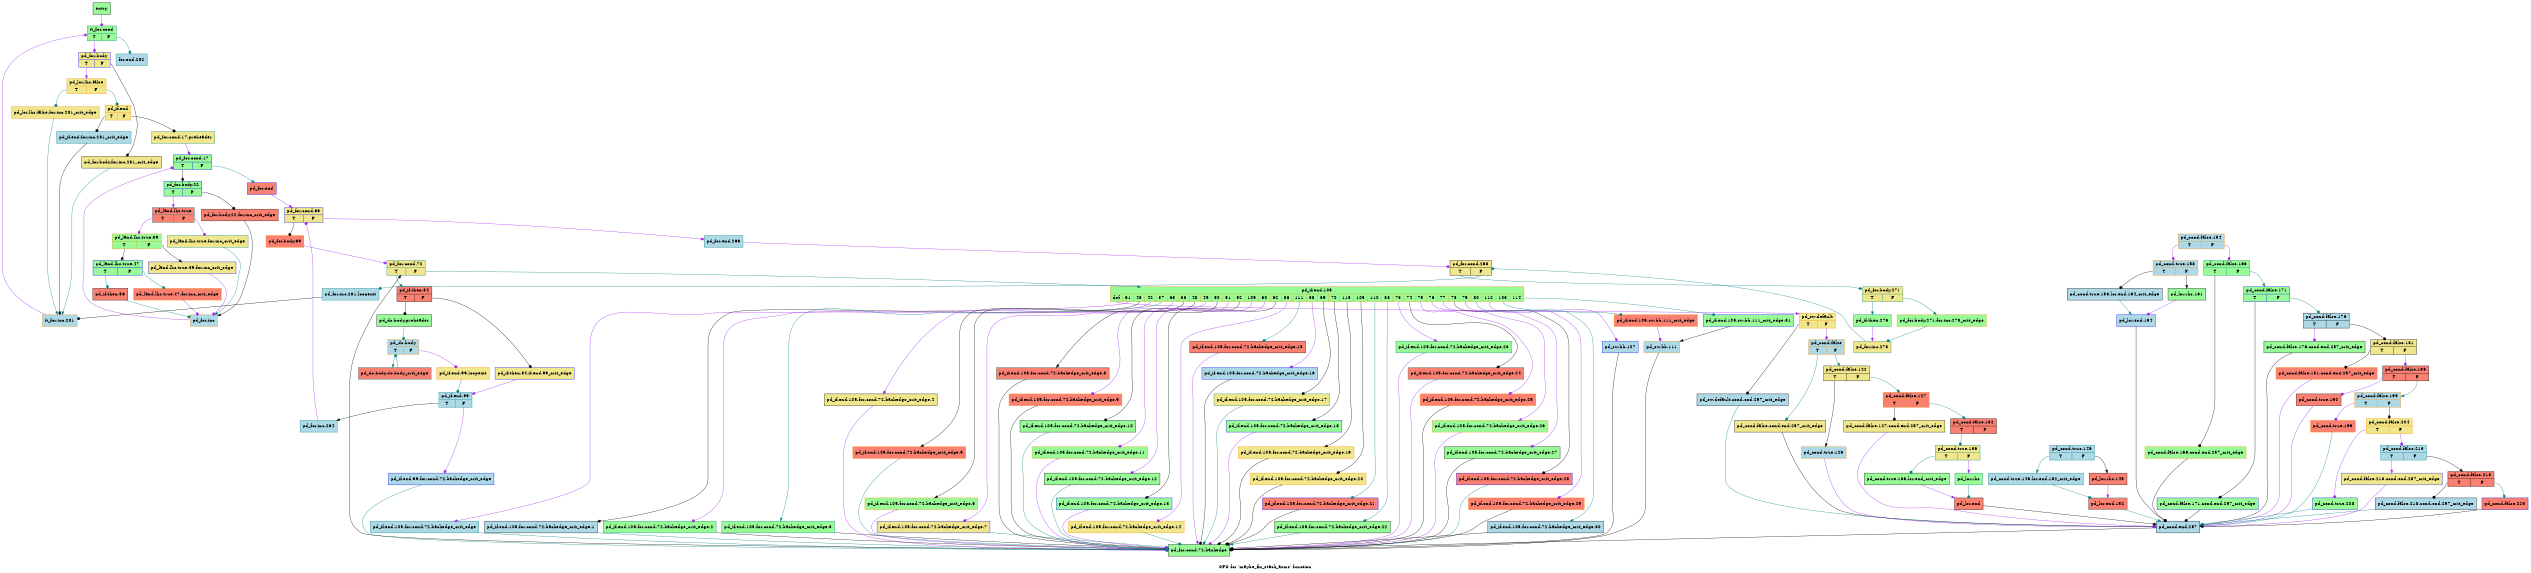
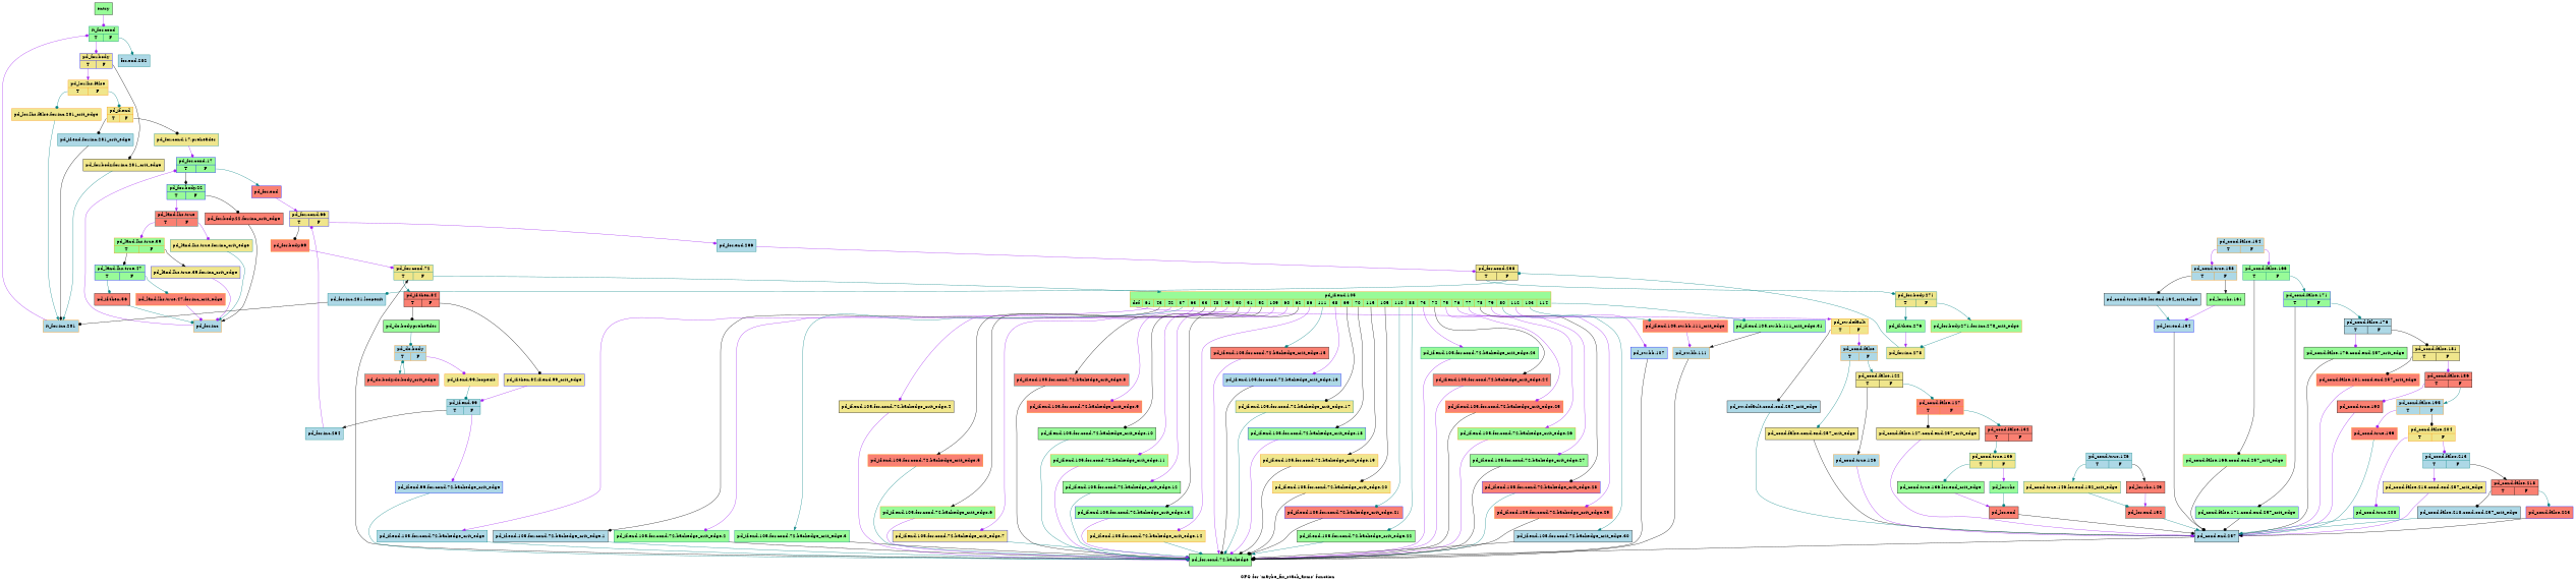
  digraph {
    label="CFG for 'maybe_fix_stack_asms' function"
    node [color=darkorange fillcolor=palegreen shape=record style=filled]
    edge [arrowhead=dot color=purple]
    n1 [color=black label="{entry}"]
    n2 [color=teal label="{it_for.cond|{<s0>T|<s1>F}}"]
    n3 [color=blue fillcolor=khaki label="{pd_for.body|{<s0>T|<s1>F}}"]
    n4 [color=teal fillcolor=lightblue label="{for.end.282}"]
    n5 [fillcolor=khaki label="{pd_lor.lhs.false|{<s0>T|<s1>F}}"]
    n6 [color=black fillcolor=khaki label="{pd_for.body.for.inc.281_crit_edge}"]
    n7 [fillcolor=khaki label="{pd_lor.lhs.false.for.inc.281_crit_edge}"]
    n8 [fillcolor=khaki label="{pd_if.end|{<s0>T|<s1>F}}"]
    n9 [fillcolor=lightblue label="{it_for.inc.281}"]
    n10 [color=teal fillcolor=lightblue label="{pd_if.end.for.inc.281_crit_edge}"]
    n11 [color=teal fillcolor=khaki label="{pd_for.cond.17.preheader}"]
    n12 [color=blue label="{pd_for.cond.17|{<s0>T|<s1>F}}"]
    n13 [color=blue label="{pd_for.body.22|{<s0>T|<s1>F}}"]
    n14 [color=blue fillcolor=salmon label="{pd_for.end}"]
    n15 [color=teal fillcolor=salmon label="{pd_land.lhs.true|{<s0>T|<s1>F}}"]
    n16 [color=black fillcolor=salmon label="{pd_for.body.22.for.inc_crit_edge}"]
    n17 [color=blue fillcolor=khaki label="{pd_for.cond.66|{<s0>T|<s1>F}}"]
    n18 [label="{pd_land.lhs.true.39|{<s0>T|<s1>F}}"]
    n19 [color=teal fillcolor=khaki label="{pd_land.lhs.true.for.inc_crit_edge}"]
    n20 [fillcolor=lightblue label="{pd_for.inc}"]
    n21 [fillcolor=salmon label="{pd_for.body.69}"]
    n22 [color=teal fillcolor=lightblue label="{pd_for.end.266}"]
    n23 [color=blue label="{pd_land.lhs.true.47|{<s0>T|<s1>F}}"]
    n24 [color=blue fillcolor=khaki label="{pd_land.lhs.true.39.for.inc_crit_edge}"]
    n25 [color=black fillcolor=salmon label="{pd_if.then.56}"]
    n26 [fillcolor=salmon label="{pd_land.lhs.true.47.for.inc_crit_edge}"]
    n27 [color=teal fillcolor=khaki label="{pd_for.cond.72|{<s0>T|<s1>F}}"]
    n28 [color=black fillcolor=khaki label="{pd_for.cond.268|{<s0>T|<s1>F}}"]
    n29 [color=black fillcolor=salmon label="{pd_if.then.84|{<s0>T|<s1>F}}"]
    n30 [label="{pd_if.end.105|{<s0>def|<s1>61|<s2>43|<s3>42|<s4>37|<s5>63|<s6>33|<s7>48|<s8>49|<s9>50|<s10>51|<s11>52|<s12>109|<s13>60|<s14>62|<s15>86|<s16>111|<s17>38|<s18>69|<s19>70|<s20>115|<s21>105|<s22>110|<s23>88|<s24>73|<s25>74|<s26>75|<s27>76|<s28>77|<s29>78|<s30>79|<s31>80|<s32>112|<s33>103|<s34>114}}"]
    n31 [color=teal fillcolor=khaki label="{pd_for.body.271|{<s0>T|<s1>F}}"]
    n32 [color=teal fillcolor=lightblue label="{pd_for.inc.281.loopexit}"]
    n33 [color=black label="{pd_do.body.preheader}"]
    n34 [color=blue fillcolor=khaki label="{pd_if.then.84.if.end.99_crit_edge}"]
    n35 [fillcolor=khaki label="{pd_sw.default|{<s0>T|<s1>F}}"]
    n36 [color=teal fillcolor=lightblue label="{pd_if.end.105.for.cond.72.backedge_crit_edge}"]
    n37 [color=black fillcolor=lightblue label="{pd_if.end.105.for.cond.72.backedge_crit_edge.1}"]
    n38 [color=teal label="{pd_if.end.105.for.cond.72.backedge_crit_edge.2}"]
    n39 [color=teal label="{pd_if.end.105.for.cond.72.backedge_crit_edge.3}"]
    n40 [color=black fillcolor=khaki label="{pd_if.end.105.for.cond.72.backedge_crit_edge.4}"]
    n41 [fillcolor=salmon label="{pd_if.end.105.for.cond.72.backedge_crit_edge.5}"]
    n42 [label="{pd_if.end.105.for.cond.72.backedge_crit_edge.6}"]
    n43 [color=blue fillcolor=khaki label="{pd_if.end.105.for.cond.72.backedge_crit_edge.7}"]
    n44 [color=teal fillcolor=salmon label="{pd_if.end.105.for.cond.72.backedge_crit_edge.8}"]
    n45 [fillcolor=salmon label="{pd_if.end.105.for.cond.72.backedge_crit_edge.9}"]
    n46 [color=black label="{pd_if.end.105.for.cond.72.backedge_crit_edge.10}"]
    n47 [label="{pd_if.end.105.for.cond.72.backedge_crit_edge.11}"]
    n48 [color=black label="{pd_if.end.105.for.cond.72.backedge_crit_edge.12}"]
    n49 [color=blue label="{pd_if.end.105.for.cond.72.backedge_crit_edge.13}"]
    n50 [fillcolor=khaki label="{pd_if.end.105.for.cond.72.backedge_crit_edge.14}"]
    n51 [color=black fillcolor=salmon label="{pd_if.end.105.for.cond.72.backedge_crit_edge.15}"]
    n52 [color=blue fillcolor=lightblue label="{pd_if.end.105.for.cond.72.backedge_crit_edge.16}"]
    n53 [color=teal fillcolor=khaki label="{pd_if.end.105.for.cond.72.backedge_crit_edge.17}"]
    n54 [color=blue label="{pd_if.end.105.for.cond.72.backedge_crit_edge.18}"]
    n55 [fillcolor=khaki label="{pd_if.end.105.for.cond.72.backedge_crit_edge.19}"]
    n56 [fillcolor=khaki label="{pd_if.end.105.for.cond.72.backedge_crit_edge.20}"]
    n57 [color=blue fillcolor=salmon label="{pd_if.end.105.for.cond.72.backedge_crit_edge.21}"]
    n58 [color=black label="{pd_if.end.105.for.cond.72.backedge_crit_edge.22}"]
    n59 [color=teal label="{pd_if.end.105.for.cond.72.backedge_crit_edge.23}"]
    n60 [color=teal fillcolor=salmon label="{pd_if.end.105.for.cond.72.backedge_crit_edge.24}"]
    n61 [fillcolor=salmon label="{pd_if.end.105.for.cond.72.backedge_crit_edge.25}"]
    n62 [label="{pd_if.end.105.for.cond.72.backedge_crit_edge.26}"]
    n63 [color=black label="{pd_if.end.105.for.cond.72.backedge_crit_edge.27}"]
    n64 [color=blue fillcolor=salmon label="{pd_if.end.105.for.cond.72.backedge_crit_edge.28}"]
    n65 [fillcolor=salmon label="{pd_if.end.105.for.cond.72.backedge_crit_edge.29}"]
    n66 [color=black fillcolor=lightblue label="{pd_if.end.105.for.cond.72.backedge_crit_edge.30}"]
    n67 [color=blue fillcolor=lightblue label="{pd_sw.bb.107}"]
    n68 [fillcolor=salmon label="{pd_if.end.105.sw.bb.111_crit_edge}"]
    n69 [color=blue label="{pd_if.end.105.sw.bb.111_crit_edge.31}"]
    n70 [fillcolor=lightblue label="{pd_do.body|{<s0>T|<s1>F}}"]
    n71 [color=teal fillcolor=lightblue label="{pd_if.end.99|{<s0>T|<s1>F}}"]
    n72 [color=black fillcolor=lightblue label="{pd_sw.default.cond.end.257_crit_edge}"]
    n73 [fillcolor=lightblue label="{pd_cond.false|{<s0>T|<s1>F}}"]
    n74 [color=black label="{pd_for.cond.72.backedge}"]
    n75 [fillcolor=lightblue label="{pd_sw.bb.111}"]
    n76 [color=teal fillcolor=salmon label="{pd_do.body.do.body_crit_edge}"]
    n77 [fillcolor=khaki label="{pd_if.end.99.loopexit}"]
    n78 [color=teal fillcolor=lightblue label="{pd_for.inc.264}"]
    n79 [color=blue fillcolor=lightblue label="{pd_if.end.99.for.cond.72.backedge_crit_edge}"]
    n80 [color=black fillcolor=lightblue label="{pd_cond.end.257}"]
    n81 [color=black fillcolor=khaki label="{pd_cond.false.cond.end.257_crit_edge}"]
    n82 [color=black fillcolor=khaki label="{pd_cond.false.122|{<s0>T|<s1>F}}"]
    n83 [fillcolor=lightblue label="{pd_cond.true.126}"]
    n84 [fillcolor=salmon label="{pd_cond.false.127|{<s0>T|<s1>F}}"]
    n85 [color=black fillcolor=khaki label="{pd_cond.false.127.cond.end.257_crit_edge}"]
    n86 [color=black fillcolor=salmon label="{pd_cond.false.132|{<s0>T|<s1>F}}"]
    n87 [color=teal fillcolor=khaki label="{pd_cond.true.136|{<s0>T|<s1>F}}"]
    n88 [color=black label="{pd_cond.true.136.lor.end_crit_edge}"]
    n89 [color=teal label="{pd_lor.rhs}"]
    n90 [color=black fillcolor=salmon label="{pd_lor.end}"]
    n91 [color=teal fillcolor=lightblue label="{pd_cond.true.146|{<s0>T|<s1>F}}"]
-   n92 [color=teal fillcolor=lightblue label="{pd_cond.true.146.lor.end.152_crit_edge}"]
+   n92 [color=teal fillcolor=khaki label="{pd_cond.true.146.lor.end.152_crit_edge}"]
    n93 [color=black fillcolor=salmon label="{pd_lor.rhs.149}"]
    n94 [fillcolor=lightblue label="{pd_cond.false.154|{<s0>T|<s1>F}}"]
    n95 [fillcolor=lightblue label="{pd_cond.true.158|{<s0>T|<s1>F}}"]
    n96 [color=teal label="{pd_cond.false.166|{<s0>T|<s1>F}}"]
    n97 [color=teal fillcolor=salmon label="{pd_lor.end.152}"]
    n98 [color=black fillcolor=lightblue label="{pd_cond.true.158.lor.end.164_crit_edge}"]
    n99 [color=black label="{pd_lor.rhs.161}"]
    n100 [label="{pd_cond.false.166.cond.end.257_crit_edge}"]
    n101 [color=blue label="{pd_cond.false.171|{<s0>T|<s1>F}}"]
    n102 [color=blue fillcolor=lightblue label="{pd_lor.end.164}"]
    n103 [color=blue label="{pd_cond.false.171.cond.end.257_crit_edge}"]
    n104 [color=black fillcolor=lightblue label="{pd_cond.false.176|{<s0>T|<s1>F}}"]
    n105 [color=black label="{pd_cond.false.176.cond.end.257_crit_edge}"]
    n106 [color=black fillcolor=khaki label="{pd_cond.false.181|{<s0>T|<s1>F}}"]
    n107 [fillcolor=salmon label="{pd_cond.false.181.cond.end.257_crit_edge}"]
    n108 [color=black fillcolor=salmon label="{pd_cond.false.186|{<s0>T|<s1>F}}"]
    n109 [color=black fillcolor=salmon label="{pd_cond.true.190}"]
    n110 [fillcolor=lightblue label="{pd_cond.false.195|{<s0>T|<s1>F}}"]
    n111 [fillcolor=salmon label="{pd_cond.true.199}"]
    n112 [fillcolor=khaki label="{pd_cond.false.204|{<s0>T|<s1>F}}"]
    n113 [color=blue label="{pd_cond.true.208}"]
    n114 [color=teal fillcolor=lightblue label="{pd_cond.false.213|{<s0>T|<s1>F}}"]
    n115 [color=blue fillcolor=khaki label="{pd_cond.false.213.cond.end.257_crit_edge}"]
    n116 [color=black fillcolor=salmon label="{pd_cond.false.218|{<s0>T|<s1>F}}"]
    n117 [color=black fillcolor=lightblue label="{pd_cond.false.218.cond.end.257_crit_edge}"]
    n118 [color=blue fillcolor=salmon label="{pd_cond.false.223}"]
    n119 [color=teal label="{pd_if.then.276}"]
    n120 [label="{pd_for.body.271.for.inc.278_crit_edge}"]
    n121 [color=teal fillcolor=khaki label="{pd_for.inc.278}"]
    n1 -> n2
    n2 -> n3 [arrowhead=diamond tailport=s0]
    n2 -> n4 [arrowhead=diamond color=teal tailport=s1]
    n3 -> n5 [arrowhead=normal tailport=s0]
    n3 -> n6 [arrowhead=diamond color=black tailport=s1]
    n5 -> n7 [color=teal tailport=s0]
    n5 -> n8 [color=teal tailport=s1]
    n6 -> n9 [arrowhead=normal color=teal]
    n7 -> n9 [arrowhead=normal color=teal]
    n8 -> n10 [color=black tailport=s0]
    n8 -> n11 [color=black tailport=s1]
    n9 -> n2 [arrowhead=diamond]
    n10 -> n9 [arrowhead=diamond color=black]
    n11 -> n12 [arrowhead=diamond]
    n12 -> n13 [arrowhead=diamond color=black tailport=s0]
    n12 -> n14 [arrowhead=normal color=teal tailport=s1]
    n13 -> n15 [arrowhead=normal tailport=s0]
    n13 -> n16 [color=black tailport=s1]
    n14 -> n17 [arrowhead=normal]
    n15 -> n18 [arrowhead=diamond tailport=s0]
    n15 -> n19 [tailport=s1]
    n16 -> n20 [arrowhead=normal color=black]
    n17 -> n21 [color=black tailport=s0]
    n17 -> n22 [arrowhead=diamond tailport=s1]
    n18 -> n23 [arrowhead=diamond color=black tailport=s0]
    n18 -> n24 [arrowhead=normal color=black tailport=s1]
    n19 -> n20 [arrowhead=normal color=teal]
    n20 -> n12
    n21 -> n27 [arrowhead=diamond]
    n22 -> n28 [arrowhead=diamond]
    n23 -> n25 [arrowhead=diamond color=teal tailport=s0]
    n23 -> n26 [arrowhead=diamond color=teal tailport=s1]
    n24 -> n20
    n25 -> n20 [color=teal]
    n26 -> n20
    n27 -> n29 [arrowhead=normal color=teal tailport=s0]
    n27 -> n30 [arrowhead=normal color=teal tailport=s1]
    n28 -> n31 [arrowhead=diamond color=teal tailport=s0]
    n28 -> n32 [color=teal tailport=s1]
    n29 -> n33 [color=black tailport=s0]
    n29 -> n34 [color=black tailport=s1]
    n30 -> n35 [arrowhead=normal tailport=s0]
    n30 -> n36 [arrowhead=normal tailport=s1]
    n30 -> n37 [arrowhead=diamond color=black tailport=s2]
    n30 -> n38 [tailport=s3]
    n30 -> n39 [arrowhead=normal color=teal tailport=s4]
    n30 -> n40 [arrowhead=diamond tailport=s5]
    n30 -> n41 [arrowhead=normal color=black tailport=s6]
    n30 -> n42 [arrowhead=normal color=black tailport=s7]
    n30 -> n43 [arrowhead=diamond tailport=s8]
    n30 -> n44 [arrowhead=normal color=black tailport=s9]
    n30 -> n45 [tailport=s10]
    n30 -> n46 [color=black tailport=s11]
    n30 -> n47 [arrowhead=diamond tailport=s12]
    n30 -> n48 [arrowhead=diamond tailport=s13]
    n30 -> n49 [arrowhead=diamond color=black tailport=s14]
    n30 -> n50 [tailport=s15]
    n30 -> n51 [arrowhead=diamond color=teal tailport=s16]
    n30 -> n52 [arrowhead=diamond tailport=s17]
    n30 -> n53 [color=black tailport=s18]
    n30 -> n54 [arrowhead=diamond color=black tailport=s19]
    n30 -> n55 [arrowhead=normal color=black tailport=s20]
    n30 -> n56 [arrowhead=diamond color=black tailport=s21]
    n30 -> n57 [color=teal tailport=s22]
    n30 -> n58 [arrowhead=diamond color=teal tailport=s23]
    n30 -> n59 [arrowhead=normal tailport=s24]
    n30 -> n60 [arrowhead=diamond color=black tailport=s25]
    n30 -> n61 [arrowhead=diamond tailport=s26]
    n30 -> n62 [arrowhead=normal tailport=s27]
    n30 -> n63 [arrowhead=diamond tailport=s28]
    n30 -> n64 [color=black tailport=s29]
    n30 -> n65 [arrowhead=diamond tailport=s30]
    n30 -> n66 [arrowhead=normal color=teal tailport=s31]
    n30 -> n67 [arrowhead=diamond tailport=s32]
    n30 -> n68 [color=teal tailport=s33]
    n30 -> n69 [color=teal tailport=s34]
    n31 -> n119 [arrowhead=normal color=teal tailport=s0]
    n31 -> n120 [arrowhead=normal color=teal tailport=s1]
    n32 -> n9 [color=black]
    n33 -> n70 [color=teal]
    n34 -> n71 [arrowhead=diamond]
    n35 -> n72 [color=black tailport=s0]
    n35 -> n73 [arrowhead=diamond tailport=s1]
    n36 -> n74 [color=teal]
    n37 -> n74 [arrowhead=diamond color=teal]
    n38 -> n74 [color=black]
    n39 -> n74 [color=black]
    n40 -> n74
    n41 -> n74 [arrowhead=diamond color=teal]
    n42 -> n74 [arrowhead=diamond]
    n43 -> n74 [arrowhead=diamond color=teal]
    n44 -> n74 [color=black]
-   n45 -> n74 [arrowhead=normal color=black]
    n46 -> n74 [arrowhead=normal color=teal]
    n47 -> n74
    n48 -> n74 [color=teal]
    n49 -> n74 [arrowhead=diamond]
    n50 -> n74 [arrowhead=diamond color=teal]
    n51 -> n74 [arrowhead=normal]
    n52 -> n74 [color=black]
    n53 -> n74 [arrowhead=diamond color=teal]
    n54 -> n74
    n55 -> n74 [arrowhead=diamond color=black]
    n56 -> n74 [color=black]
    n57 -> n74 [color=black]
    n58 -> n74 [arrowhead=normal color=teal]
    n59 -> n74 [arrowhead=normal]
    n60 -> n74
    n61 -> n74 [color=black]
    n62 -> n74
    n63 -> n74 [color=black]
    n64 -> n74 [arrowhead=normal color=teal]
    n65 -> n74 [color=black]
    n66 -> n74 [arrowhead=normal color=black]
    n67 -> n74 [arrowhead=normal color=black]
    n68 -> n75 [arrowhead=diamond]
    n69 -> n75 [arrowhead=normal color=black]
    n70 -> n76 [arrowhead=normal color=teal tailport=s0]
    n70 -> n77 [tailport=s1]
    n71 -> n78 [arrowhead=normal color=black tailport=s0]
    n71 -> n79 [arrowhead=diamond tailport=s1]
    n72 -> n80 [color=teal]
    n73 -> n81 [arrowhead=diamond color=teal tailport=s0]
    n73 -> n82 [arrowhead=normal color=teal tailport=s1]
    n74 -> n27 [arrowhead=normal color=black]
    n75 -> n74 [color=black]
    n76 -> n70 [color=teal]
    n77 -> n71 [color=teal]
    n78 -> n17
    n79 -> n74 [color=teal]
    n80 -> n74 [arrowhead=diamond color=black]
    n81 -> n80 [arrowhead=normal color=black]
    n82 -> n83 [arrowhead=normal color=black tailport=s0]
    n82 -> n84 [arrowhead=diamond color=teal tailport=s1]
    n83 -> n80 [arrowhead=diamond]
    n84 -> n85 [color=black tailport=s0]
    n84 -> n86 [arrowhead=diamond color=teal tailport=s1]
    n85 -> n80 [arrowhead=normal]
    n86 -> n87 [color=teal tailport=s0]
    n87 -> n88 [color=teal tailport=s0]
    n87 -> n89 [arrowhead=normal tailport=s1]
    n88 -> n90 [arrowhead=normal]
    n89 -> n90 [color=teal]
    n90 -> n80 [arrowhead=diamond color=black]
    n91 -> n92 [arrowhead=normal color=teal tailport=s0]
    n91 -> n93 [arrowhead=normal color=black tailport=s1]
    n92 -> n97 [arrowhead=diamond color=teal]
    n93 -> n97 [arrowhead=normal]
    n94 -> n95 [arrowhead=diamond tailport=s0]
    n94 -> n96 [arrowhead=diamond tailport=s1]
    n95 -> n98 [color=black tailport=s0]
    n95 -> n99 [arrowhead=normal color=black tailport=s1]
    n96 -> n100 [color=black tailport=s0]
    n96 -> n101 [arrowhead=normal color=teal tailport=s1]
    n97 -> n80 [arrowhead=normal color=teal]
    n98 -> n102 [arrowhead=normal color=teal]
    n99 -> n102 [arrowhead=diamond]
    n100 -> n80 [color=black]
    n101 -> n103 [arrowhead=diamond color=black tailport=s0]
    n101 -> n104 [arrowhead=diamond color=teal tailport=s1]
    n102 -> n80 [color=black]
    n103 -> n80 [color=black]
    n104 -> n105 [tailport=s0]
    n104 -> n106 [color=black tailport=s1]
    n105 -> n80 [arrowhead=normal color=black]
    n106 -> n107 [color=black tailport=s0]
    n106 -> n108 [arrowhead=diamond tailport=s1]
    n107 -> n80 [arrowhead=normal]
    n108 -> n109 [tailport=s0]
    n108 -> n110 [arrowhead=normal color=teal tailport=s1]
    n109 -> n80 [arrowhead=diamond]
    n110 -> n111 [tailport=s0]
    n110 -> n112 [arrowhead=diamond color=black tailport=s1]
    n111 -> n80 [arrowhead=normal color=teal]
    n112 -> n113 [tailport=s0]
    n112 -> n114 [tailport=s1]
    n113 -> n80 [arrowhead=normal color=teal]
    n114 -> n115 [arrowhead=normal tailport=s0]
    n114 -> n116 [arrowhead=normal color=black tailport=s1]
    n115 -> n80 [arrowhead=normal]
    n116 -> n117 [color=black tailport=s0]
    n116 -> n118 [arrowhead=diamond color=teal tailport=s1]
    n117 -> n80 [arrowhead=normal color=teal]
    n118 -> n80 [arrowhead=normal color=black]
    n119 -> n121 [arrowhead=normal]
    n120 -> n121 [color=teal]
    n121 -> n28 [color=teal]
  }
